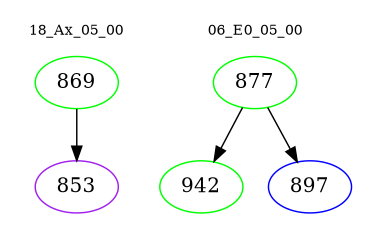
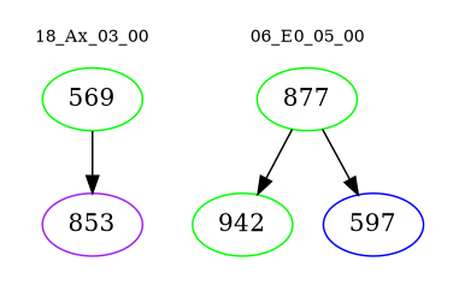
  digraph {
    node [color=green]
    edge [color=black]
-   n1 [label=869]
+   n1 [label=569]
    n2 [color=purple label=853]
    n3 [label=877]
    n4 [label=942]
-   n5 [color=blue label=897]
+   n5 [color=blue label=597]
    subgraph cluster_1 {
      color=white
      fontsize=10
-     label="18_Ax_05_00"
+     label="18_Ax_03_00"
      n1
      n2
    }
    subgraph cluster_2 {
      color=white
      fontsize=10
      label="06_E0_05_00"
      n3
      n4
      n5
    }
    n1 -> n2
    n3 -> n4
    n3 -> n5
  }
